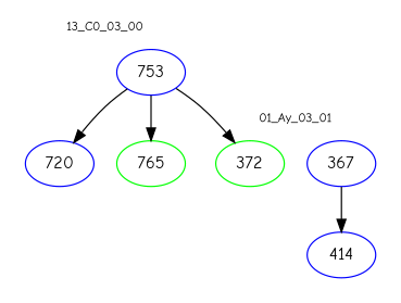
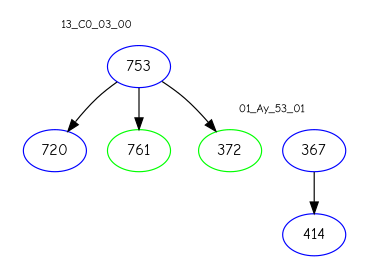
  digraph {
    fontname="Comic Neue"
    node [color=blue fontname="Comic Neue"]
    edge [color=black fontname="Comic Neue"]
    n1 [label=367]
    n2 [label=414]
    n3 [color=green label=372]
    n4 [label=753]
    n5 [label=720]
-   n6 [color=green label=765]
+   n6 [color=green label=761]
    subgraph cluster_1 {
      color=white
      fontsize=10
-     label="01_Ay_03_01"
+     label="01_Ay_53_01"
      n1
      n2
      n3
    }
    subgraph cluster_2 {
      color=white
      fontsize=10
      label="13_C0_03_00"
      n4
      n5
      n6
    }
    n1 -> n2
    n4 -> n3
    n4 -> n5
    n4 -> n6
  }
